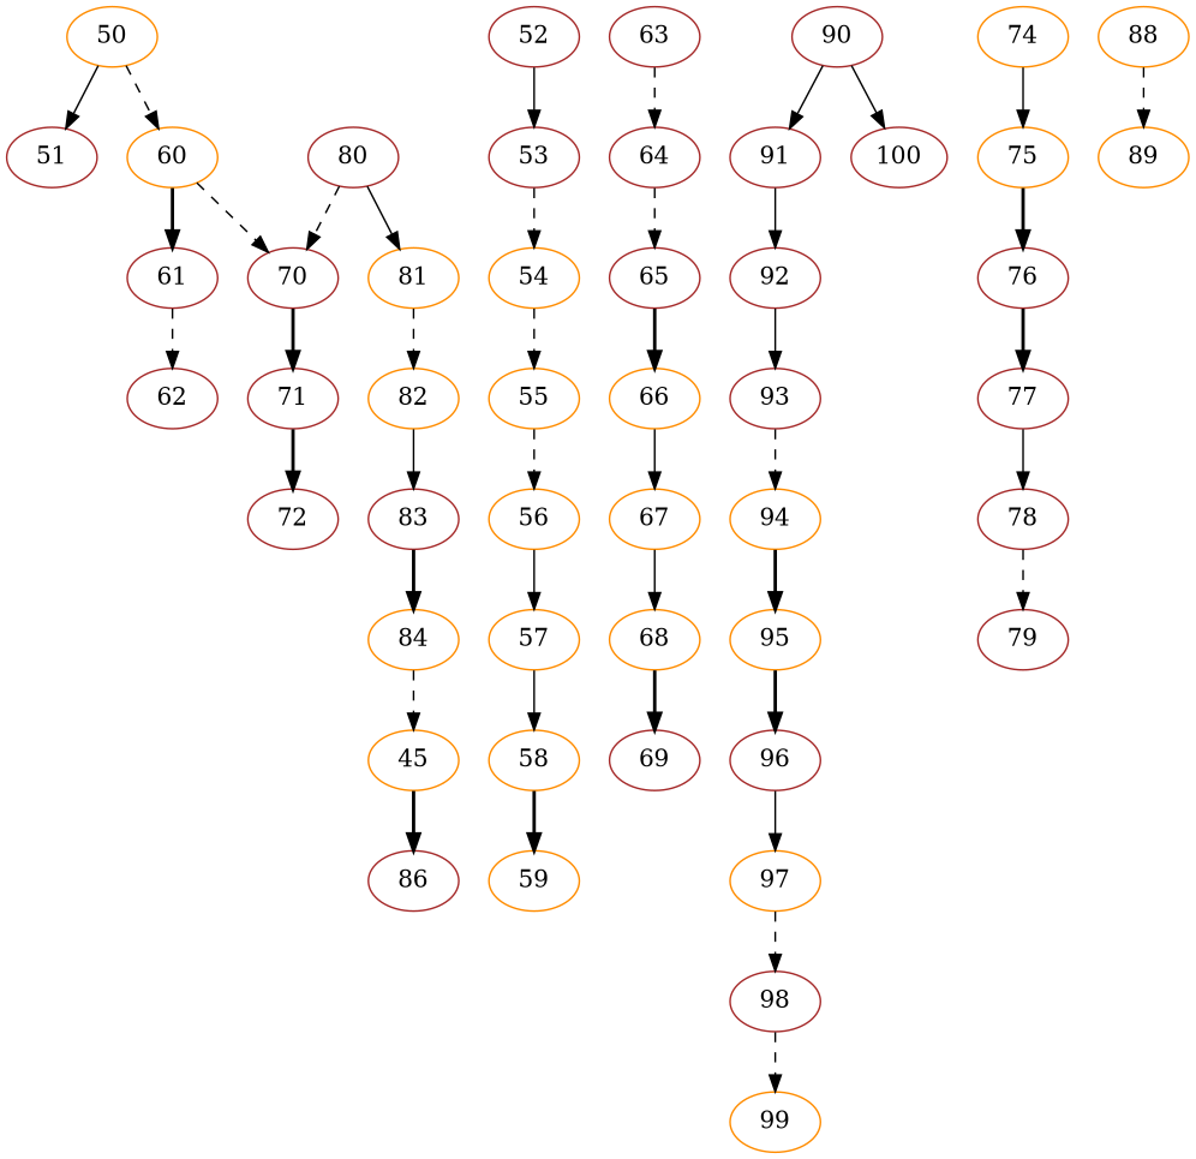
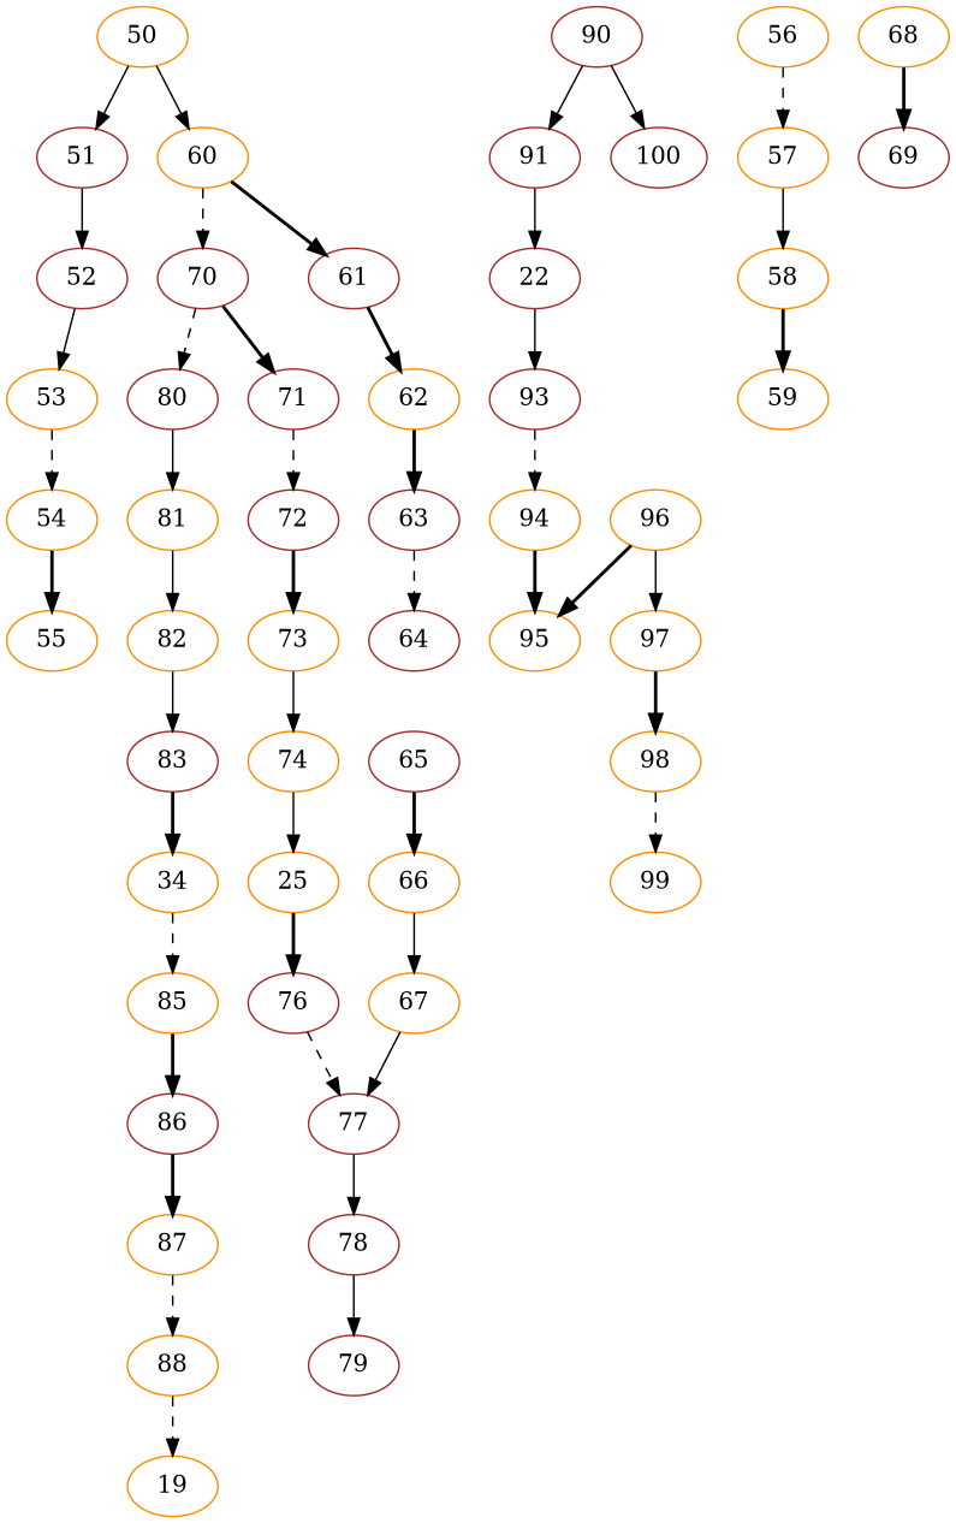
  digraph {
    node [color=darkorange]
    edge [style=dashed]
    50
    51 [color=brown]
    60
    52 [color=brown]
    61 [color=brown]
    70 [color=brown]
-   53 [color=brown]
-   62 [color=brown]
+   53
+   62
    71 [color=brown]
    80 [color=brown]
    54
    63 [color=brown]
    72 [color=brown]
    81
    55
    64 [color=brown]
+   73
    82
    90 [color=brown]
    91 [color=brown]
    100 [color=brown]
    56
    65 [color=brown]
    74
    83 [color=brown]
-   92 [color=brown]
+   92 [color=brown label=22]
    57
    66
-   75
-   84
+   75 [label=25]
+   84 [label=34]
    93 [color=brown]
    58
    67
    76 [color=brown]
-   85 [label=45]
+   85
    94
    59
    68
    77 [color=brown]
    86 [color=brown]
    95
    69 [color=brown]
    78 [color=brown]
-   96 [color=brown]
+   87
+   96
    79 [color=brown]
    88
    97
-   89
-   98 [color=brown]
+   89 [label=19]
+   98
    99
    50 -> 51 [style=solid]
-   50 -> 60
+   50 -> 60 [style=solid]
+   51 -> 52 [style=solid]
    60 -> 61 [style=bold]
    60 -> 70
    52 -> 53 [style=solid]
-   61 -> 62
+   61 -> 62 [style=bold]
    70 -> 71 [style=bold]
-   80 -> 70
+   70 -> 80
    53 -> 54
-   71 -> 72 [style=bold]
+   62 -> 63 [style=bold]
+   71 -> 72
    80 -> 81 [style=solid]
-   54 -> 55
+   54 -> 55 [style=bold]
    63 -> 64
-   81 -> 82
-   55 -> 56
-   64 -> 65
+   72 -> 73 [style=bold]
+   81 -> 82 [style=solid]
+   73 -> 74 [style=solid]
    82 -> 83 [style=solid]
    90 -> 91 [style=solid]
    90 -> 100 [style=solid]
    91 -> 92 [style=solid]
-   56 -> 57 [style=solid]
+   56 -> 57
    65 -> 66 [style=bold]
    74 -> 75 [style=solid]
    83 -> 84 [style=bold]
    92 -> 93 [style=solid]
    57 -> 58 [style=solid]
    66 -> 67 [style=solid]
    75 -> 76 [style=bold]
    84 -> 85
    93 -> 94
    58 -> 59 [style=bold]
-   67 -> 68 [style=solid]
-   76 -> 77 [style=bold]
+   67 -> 77 [style=solid]
+   76 -> 77
    85 -> 86 [style=bold]
    94 -> 95 [style=bold]
    68 -> 69 [style=bold]
    77 -> 78 [style=solid]
-   95 -> 96 [style=bold]
-   78 -> 79
+   86 -> 87 [style=bold]
+   96 -> 95 [style=bold]
+   78 -> 79 [style=solid]
+   87 -> 88
    96 -> 97 [style=solid]
    88 -> 89
-   97 -> 98
+   97 -> 98 [style=bold]
    98 -> 99
  }
